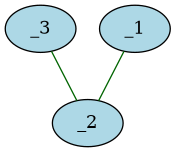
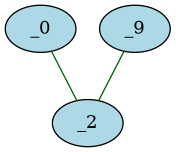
  graph {
    node [fillcolor=lightblue style=filled y=2]
    edge [color=darkgreen valence=1]
-   _0 [x=64 y=6 label=_3]
+   _0 [x=64 y=6]
    _2 [x=70]
-   _1 [x=67]
+   _1 [x=67 label=_9]
    _0 -- _2
    _1 -- _2
  }
